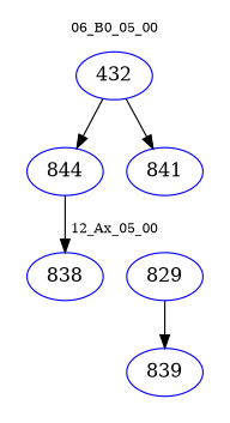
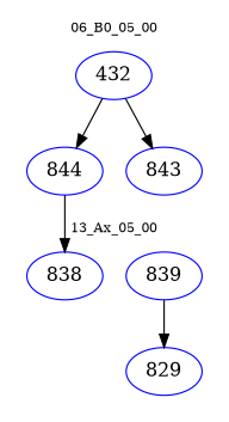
  digraph {
    node [color=blue]
    edge [color=black]
    n1 [label=829]
    n2 [label=839]
    n3 [label=838]
    n4 [label=432]
    n5 [label=844]
-   n6 [label=841]
+   n6 [label=843]
    subgraph cluster_1 {
      color=white
      fontsize=10
-     label="12_Ax_05_00"
+     label="13_Ax_05_00"
      n1
      n2
      n3
    }
    subgraph cluster_2 {
      color=white
      fontsize=10
      label="06_B0_05_00"
      n4
      n5
      n6
    }
-   n1 -> n2
+   n2 -> n1
    n4 -> n5
    n4 -> n6
    n5 -> n3
  }
